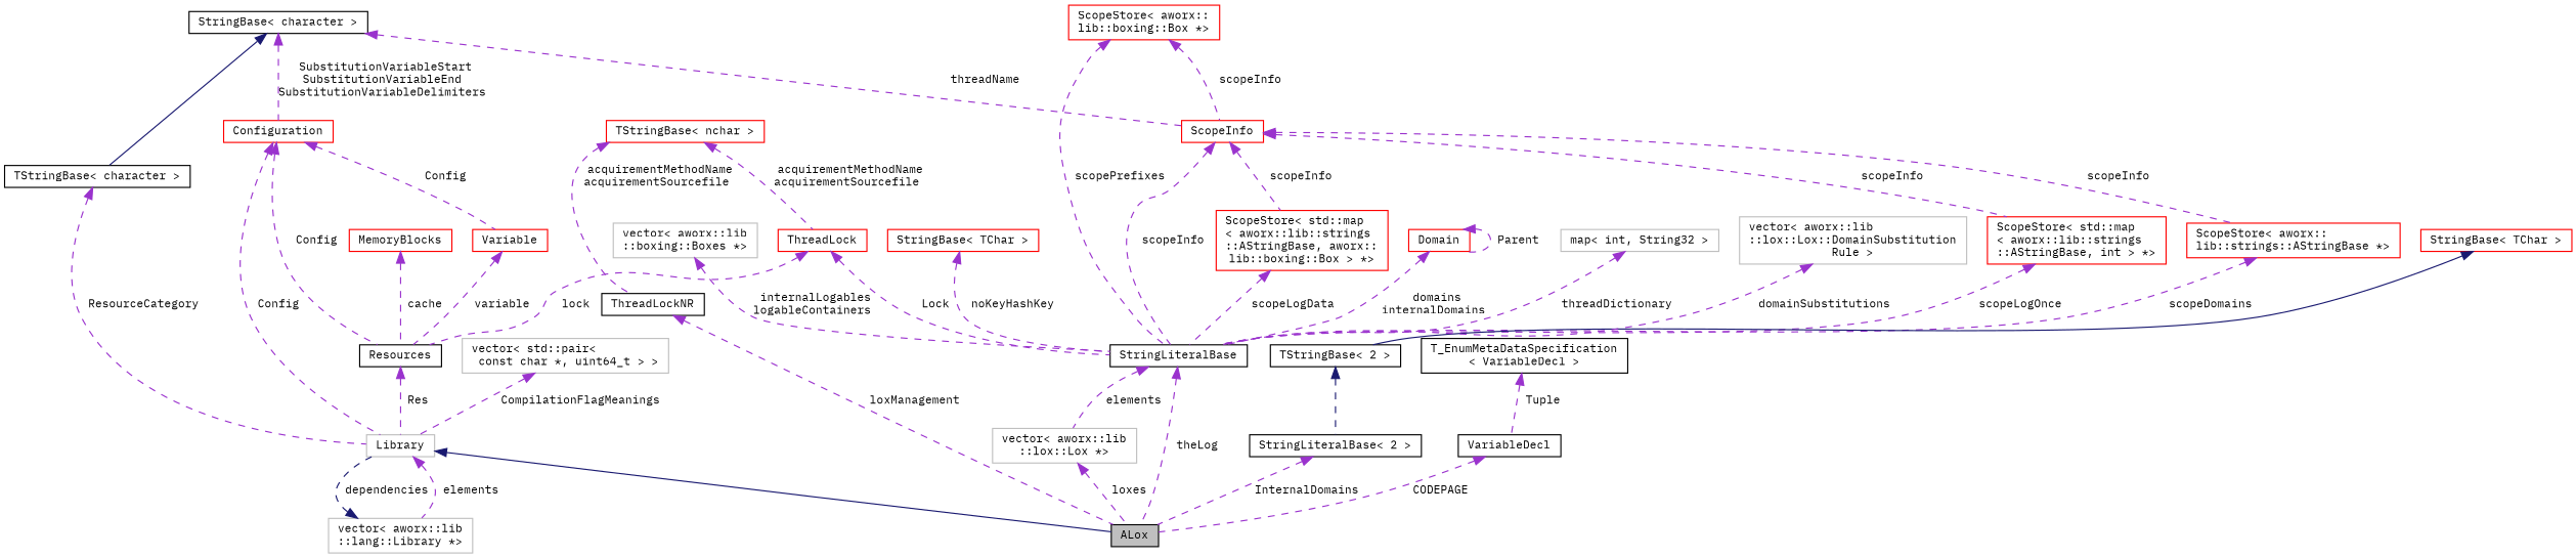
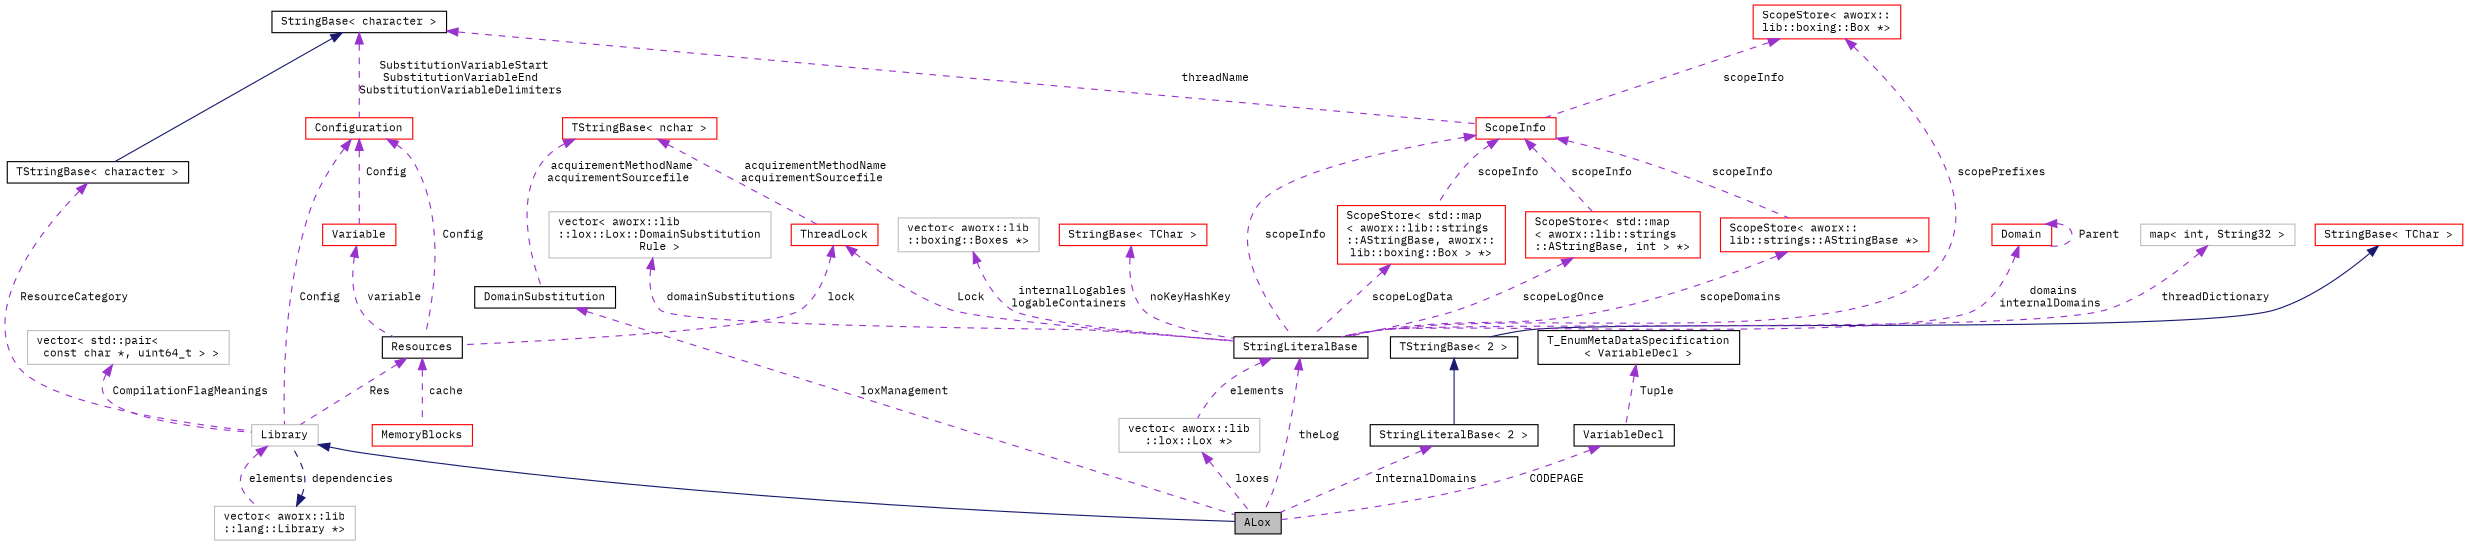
  digraph {
    fontname="IBM Plex Mono"
    rankdir=TB
    node [color=red fillcolor=white fontname="IBM Plex Mono" fontsize=10 shape=record style=filled]
    edge [color=darkorchid3 dir=back fontname="IBM Plex Mono" fontsize=10 labelfontname=Helvetica labelfontsize=10 style=dashed]
    n1 [color=black fillcolor=grey75 fontcolor=black height=0.2 label=ALox width=0.4]
    n2 [color=grey75 height=0.2 label=Library width=0.4]
    n3 [color=grey75 height=0.2 label="vector\< aworx::lib\l::lang::Library *\>" width=0.4]
    n4 [color=black height=0.2 label="TStringBase\< character \>" width=0.4]
    n5 [color=black height=0.2 label="StringBase\< character \>" width=0.4]
    n6 [height=0.2 label=Configuration width=0.4]
    n7 [height=0.2 label=ScopeInfo width=0.4]
    n8 [color=black height=0.2 label=Resources width=0.4]
    n9 [height=0.2 label=Variable width=0.4]
    n10 [color=black height=0.2 label=StringLiteralBase width=0.4]
    n11 [height=0.2 label="ScopeStore\< std::map\l\< aworx::lib::strings\l::AStringBase, aworx::\llib::boxing::Box \> *\>" width=0.4]
    n12 [height=0.2 label="ScopeStore\< std::map\l\< aworx::lib::strings\l::AStringBase, int \> *\>" width=0.4]
    n13 [height=0.2 label="ScopeStore\< aworx::\llib::strings::AStringBase *\>" width=0.4]
    n14 [height=0.2 label=MemoryBlocks width=0.4]
    n15 [height=0.2 label=ThreadLock width=0.4]
    n16 [color=grey75 height=0.2 label="vector\< aworx::lib\l::lox::Lox *\>" width=0.4]
    n17 [height=0.2 label="TStringBase\< nchar \>" width=0.4]
-   n18 [color=black height=0.2 label=ThreadLockNR width=0.4]
+   n18 [color=black height=0.2 label=DomainSubstitution width=0.4]
    n19 [color=grey75 height=0.2 label="vector\< std::pair\<\l const char *, uint64_t \> \>" width=0.4]
    n20 [color=black height=0.2 label="StringLiteralBase\< 2 \>" width=0.4]
    n21 [color=black height=0.2 label="TStringBase\< 2 \>" width=0.4]
    n22 [height=0.2 label="StringBase\< TChar \>" width=0.4]
    n23 [height=0.2 label="ScopeStore\< aworx::\llib::boxing::Box *\>" width=0.4]
    n24 [height=0.2 label=Domain width=0.4]
    n25 [color=grey75 height=0.2 label="map\< int, String32 \>" width=0.4]
    n26 [color=grey75 height=0.2 label="vector\< aworx::lib\l::lox::Lox::DomainSubstitution\lRule \>" width=0.4]
    n27 [color=grey75 height=0.2 label="vector\< aworx::lib\l::boxing::Boxes *\>" width=0.4]
    n28 [height=0.2 label="StringBase\< TChar \>" width=0.4]
    n29 [color=black height=0.2 label=VariableDecl width=0.4]
    n30 [color=black height=0.2 label="T_EnumMetaDataSpecification\l\< VariableDecl \>" width=0.4]
    n2 -> n1 [color=midnightblue style=solid]
    n2 -> n3 [label=" elements"]
    n3 -> n2 [color=midnightblue label=" dependencies"]
    n4 -> n2 [label=" ResourceCategory"]
    n5 -> n4 [color=midnightblue style=solid]
    n5 -> n6 [label=" SubstitutionVariableStart\nSubstitutionVariableEnd\nSubstitutionVariableDelimiters"]
    n5 -> n7 [label=" threadName"]
    n6 -> n2 [label=" Config"]
    n6 -> n8 [label=" Config"]
    n6 -> n9 [label=" Config"]
    n7 -> n10 [label=" scopeInfo"]
    n7 -> n11 [label=" scopeInfo"]
    n7 -> n12 [label=" scopeInfo"]
    n7 -> n13 [label=" scopeInfo"]
    n8 -> n2 [label=" Res"]
    n9 -> n8 [label=" variable"]
    n10 -> n1 [label=" theLog"]
    n10 -> n16 [label=" elements"]
    n11 -> n10 [label=" scopeLogData"]
    n12 -> n10 [label=" scopeLogOnce"]
    n13 -> n10 [label=" scopeDomains"]
-   n14 -> n8 [label=" cache"]
+   n8 -> n14 [label=" cache"]
    n15 -> n8 [label=" lock"]
    n15 -> n10 [label=" Lock"]
    n16 -> n1 [label=" loxes"]
    n17 -> n15 [label=" acquirementMethodName\nacquirementSourcefile"]
    n17 -> n18 [label=" acquirementMethodName\nacquirementSourcefile"]
    n18 -> n1 [label=" loxManagement"]
    n19 -> n2 [label=" CompilationFlagMeanings"]
    n20 -> n1 [label=" InternalDomains"]
-   n21 -> n20 [color=midnightblue]
+   n21 -> n20 [color=midnightblue style=solid]
    n22 -> n21 [color=midnightblue style=solid]
    n23 -> n7 [label=" scopeInfo"]
    n23 -> n10 [label=" scopePrefixes"]
    n24 -> n10 [label=" domains\ninternalDomains"]
    n24 -> n24 [label=" Parent"]
    n25 -> n10 [label=" threadDictionary"]
    n26 -> n10 [label=" domainSubstitutions"]
    n27 -> n10 [label=" internalLogables\nlogableContainers"]
    n28 -> n10 [label=" noKeyHashKey"]
    n29 -> n1 [label=" CODEPAGE"]
    n30 -> n29 [label=" Tuple"]
  }
